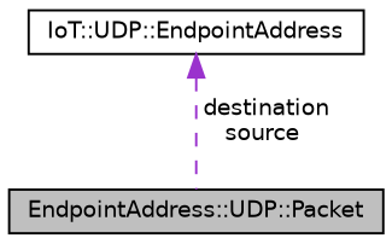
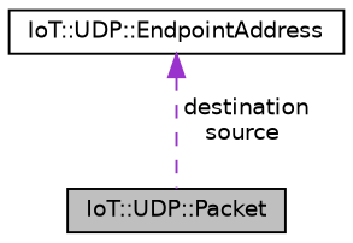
  digraph {
    node [color=black fontname=Helvetica fontsize=10 shape=record style=filled]
-   n1 [fillcolor=grey75 fontcolor=black height=0.2 label="EndpointAddress::UDP::Packet" width=0.4]
+   n1 [fillcolor=grey75 fontcolor=black height=0.2 label="IoT::UDP::Packet" width=0.4]
    n2 [fillcolor=white height=0.2 label="IoT::UDP::EndpointAddress" width=0.4]
    n2 -> n1 [color=darkorchid3 dir=back fontname=Helvetica fontsize=10 label=" destination\nsource" labelfontname=Helvetica labelfontsize=10 style=dashed]
  }
